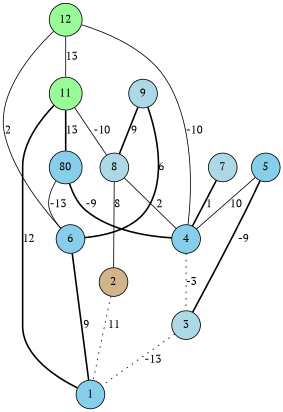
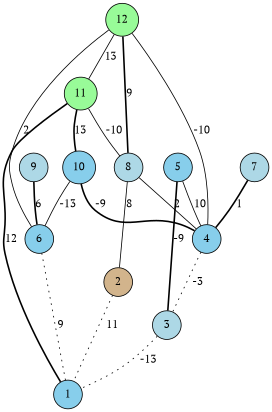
  graph {
    fontname="PT Serif"
    node [fillcolor=skyblue fontname="PT Serif" shape=circle style=filled]
    edge [fontname="PT Serif" style=solid]
    12 [fillcolor=palegreen]
    4
    6
    11 [fillcolor=palegreen]
    3 [fillcolor=lightblue]
    1
    8 [fillcolor=lightblue]
-   10 [label=80]
+   10
    2 [fillcolor=tan]
    9 [fillcolor=lightblue]
    7 [fillcolor=lightblue]
    5
    12 -- 4 [label=-10]
    12 -- 6 [label=2]
    12 -- 11 [label=13]
    4 -- 3 [label=-3 style=dotted]
-   6 -- 1 [label=9 style=bold]
+   6 -- 1 [label=9 style=dotted]
    11 -- 1 [label=12 style=bold]
    11 -- 8 [label=-10]
    11 -- 10 [label=13 style=bold]
    3 -- 1 [label=-13 style=dotted]
    8 -- 4 [label=2]
    8 -- 2 [label=8]
    10 -- 4 [label=-9 style=bold]
    10 -- 6 [label=-13]
    2 -- 1 [label=11 style=dotted]
    9 -- 6 [label=6 style=bold]
-   9 -- 8 [label=9 style=bold]
+   12 -- 8 [label=9 style=bold]
    7 -- 4 [label=1 style=bold]
    5 -- 4 [label=10]
    5 -- 3 [label=-9 style=bold]
  }
